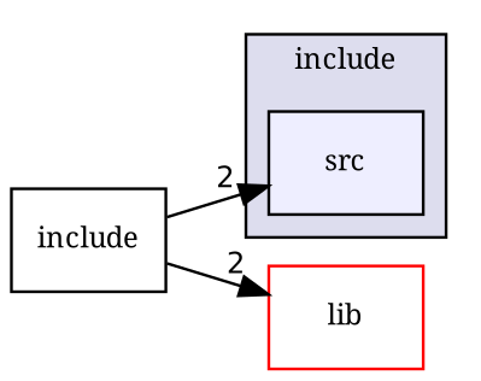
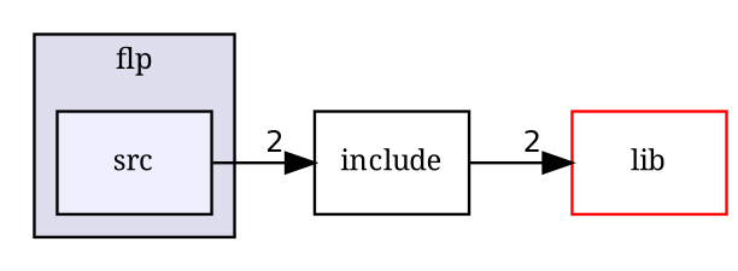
  digraph {
    compound=true
    fontname="Noto Serif"
    rankdir=LR
    node [fontname="Noto Serif" fontsize=10 shape=box style=filled]
    edge [fontname="Noto Serif" headlabel=2 labeldistance=1.5 labelfontname=Helvetica labelfontsize=10]
    n1 [fillcolor="#eeeeff" label=src pencolor=black]
    n2 [label=include style=""]
    n3 [color=red fillcolor=white label=lib]
    subgraph cluster_1 {
      bgcolor="#ddddee"
      fontsize=10
-     label=include
+     label=flp
      pencolor=black
      n1
    }
-   n2 -> n1
+   n1 -> n2
    n2 -> n3
  }
